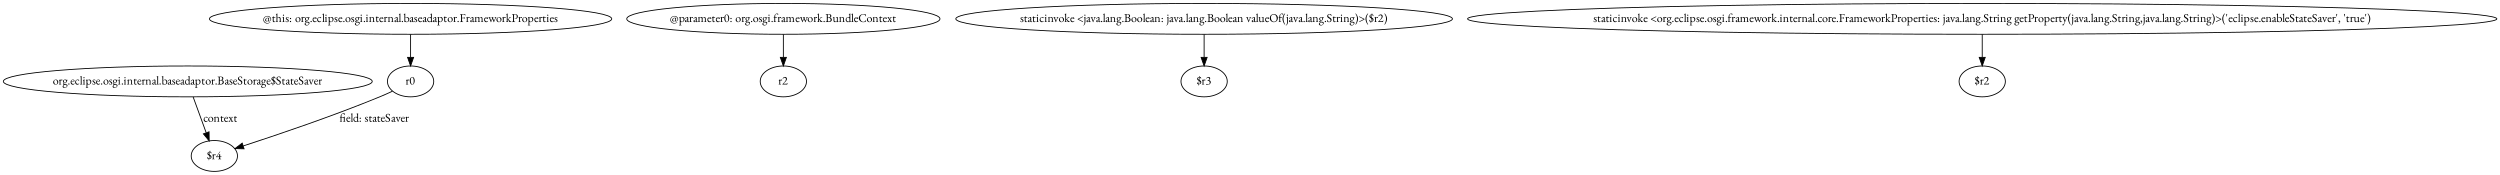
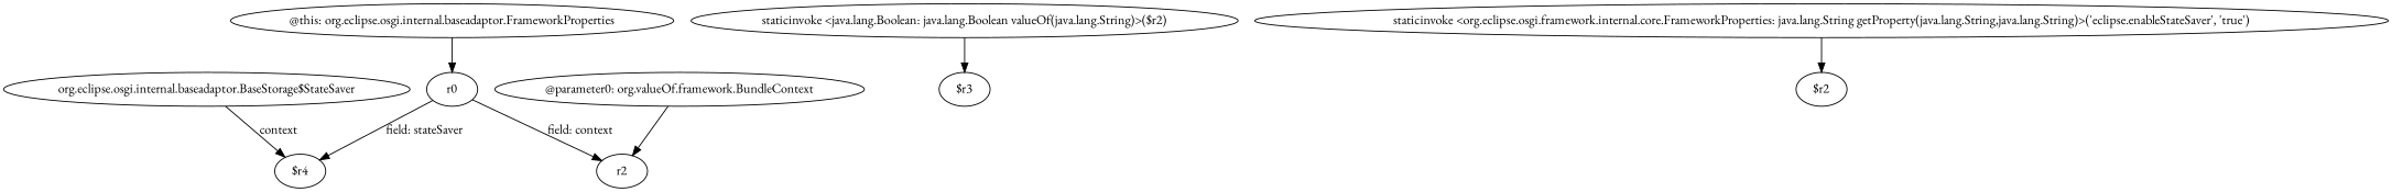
  digraph {
    fontname="EB Garamond"
    node [fontname="EB Garamond"]
    edge [fontname="EB Garamond"]
    n1 [label="org.eclipse.osgi.internal.baseadaptor.BaseStorage$StateSaver"]
    n2 [label="$r4"]
    n3 [label="@this: org.eclipse.osgi.internal.baseadaptor.FrameworkProperties"]
    n4 [label=r0]
    n5 [label=r2]
-   n6 [label="@parameter0: org.osgi.framework.BundleContext"]
+   n6 [label="@parameter0: org.valueOf.framework.BundleContext"]
    n7 [label="staticinvoke <java.lang.Boolean: java.lang.Boolean valueOf(java.lang.String)>($r2)"]
    n8 [label="$r3"]
    n9 [label="staticinvoke <org.eclipse.osgi.framework.internal.core.FrameworkProperties: java.lang.String getProperty(java.lang.String,java.lang.String)>('eclipse.enableStateSaver', 'true')"]
    n10 [label="$r2"]
    n1 -> n2 [label=context]
    n3 -> n4
    n4 -> n2 [label="field: stateSaver"]
+   n4 -> n5 [label="field: context"]
    n6 -> n5
    n7 -> n8
    n9 -> n10
  }
